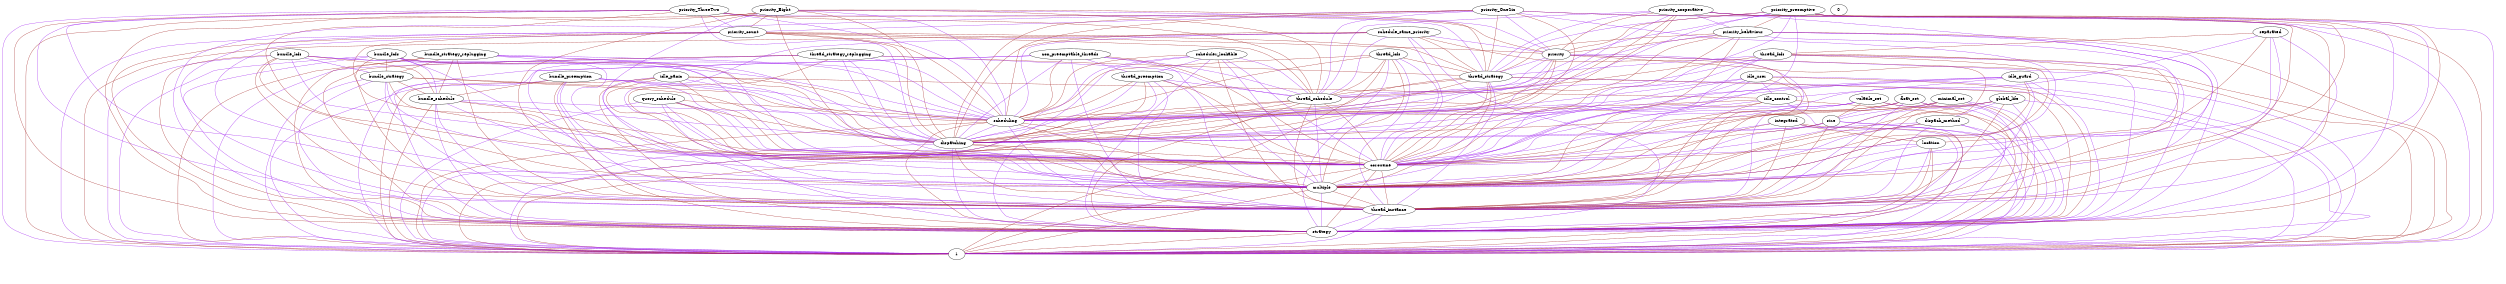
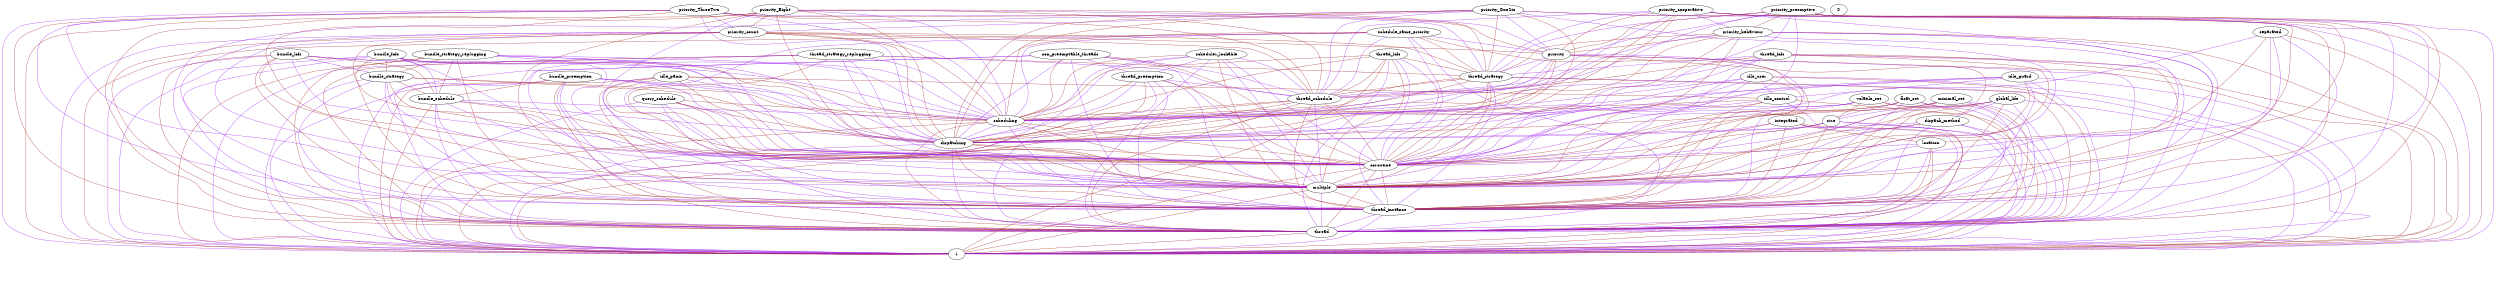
  graph {
    edge [color=purple]
    priority_ThreeTwo
    thread_instance
    multiple
    thread_strategy
    priority
    1
    thread_schedule
    priority_count
-   thread [label=strategy]
+   thread
    scheduling
    dispatching
    coroutine
    bundle_lcfs
    bundle_strategy
    bundle_schedule
    thread_preemption
    thread_lcfs
    thread_strategy_replugging
    priority_behaviour
    idle_panic
    idle_control
    separated
    location
    priority_Eight
    priority_cooperative
    size
    0
    bundle_strategy_replugging
    non_preemptable_threads
    dispach_method
    scheduler_lockable
    bundle_fcfs
    query_schedule
    volatile_set
    schedule_same_priority
    priority_OneSix
    bundle_preemption
    idle_user
    float_set
    idle_guard
    thread_fcfs
    minimal_set
    integrated
    priority_preemptive
    global_life
    priority_ThreeTwo -- thread_instance
    priority_ThreeTwo -- multiple
    priority_ThreeTwo -- thread_strategy
    priority_ThreeTwo -- priority [color=brown]
    priority_ThreeTwo -- 1
    priority_ThreeTwo -- thread_schedule [color=brown]
    priority_ThreeTwo -- priority_count
    priority_ThreeTwo -- thread [color=brown]
    priority_ThreeTwo -- scheduling
    priority_ThreeTwo -- dispatching
    priority_ThreeTwo -- coroutine [color=brown]
    thread_instance -- 1
    thread_instance -- thread
    multiple -- thread_instance [color=brown]
    multiple -- 1 [color=brown]
    multiple -- thread
    thread_strategy -- thread_instance
    thread_strategy -- multiple [color=brown]
    thread_strategy -- 1
    thread_strategy -- thread_schedule [color=brown]
    thread_strategy -- thread [color=brown]
    thread_strategy -- scheduling [color=brown]
    thread_strategy -- dispatching [color=brown]
    thread_strategy -- coroutine [color=brown]
    priority -- thread_instance [color=brown]
    priority -- multiple
    priority -- thread_strategy
    priority -- 1 [color=brown]
    priority -- thread_schedule
    priority -- thread
    priority -- scheduling
    priority -- dispatching [color=brown]
    priority -- coroutine [color=brown]
    thread_schedule -- thread_instance [color=brown]
    thread_schedule -- multiple
    thread_schedule -- 1 [color=brown]
    thread_schedule -- thread [color=brown]
    thread_schedule -- scheduling [color=brown]
    thread_schedule -- dispatching [color=brown]
    thread_schedule -- coroutine [color=brown]
    priority_count -- thread_instance
    priority_count -- multiple
    priority_count -- thread_strategy [color=brown]
    priority_count -- priority [color=brown]
    priority_count -- 1
    priority_count -- thread_schedule [color=brown]
    priority_count -- thread [color=brown]
    priority_count -- scheduling [color=brown]
    priority_count -- dispatching [color=brown]
    priority_count -- coroutine [color=brown]
    thread -- 1 [color=brown]
    scheduling -- thread_instance
    scheduling -- multiple [color=brown]
    scheduling -- 1 [color=brown]
    scheduling -- thread [color=brown]
    scheduling -- dispatching
    scheduling -- coroutine [color=brown]
    dispatching -- thread_instance [color=brown]
    dispatching -- multiple [color=brown]
    dispatching -- 1
    dispatching -- thread
    dispatching -- coroutine [color=brown]
    coroutine -- thread_instance [color=brown]
    coroutine -- multiple [color=brown]
    coroutine -- 1 [color=brown]
    coroutine -- thread [color=brown]
    bundle_lcfs -- thread_instance [color=brown]
    bundle_lcfs -- multiple [color=brown]
    bundle_lcfs -- 1
    bundle_lcfs -- thread [color=brown]
    bundle_lcfs -- scheduling
    bundle_lcfs -- dispatching
    bundle_lcfs -- coroutine
    bundle_lcfs -- bundle_strategy
    bundle_lcfs -- bundle_schedule [color=brown]
    bundle_strategy -- thread_instance
    bundle_strategy -- multiple
    bundle_strategy -- 1
    bundle_strategy -- thread
    bundle_strategy -- scheduling [color=brown]
    bundle_strategy -- dispatching [color=brown]
    bundle_strategy -- coroutine [color=brown]
    bundle_strategy -- bundle_schedule [color=brown]
    bundle_schedule -- thread_instance
    bundle_schedule -- multiple
    bundle_schedule -- 1 [color=brown]
    bundle_schedule -- thread
    bundle_schedule -- scheduling
    bundle_schedule -- dispatching
    bundle_schedule -- coroutine [color=brown]
    thread_preemption -- thread_instance
    thread_preemption -- multiple
    thread_preemption -- 1 [color=brown]
    thread_preemption -- thread_schedule
    thread_preemption -- thread
    thread_preemption -- scheduling [color=brown]
    thread_preemption -- dispatching
    thread_preemption -- coroutine [color=brown]
    thread_lcfs -- thread_instance
    thread_lcfs -- multiple [color=brown]
    thread_lcfs -- thread_strategy [color=brown]
    thread_lcfs -- 1 [color=brown]
    thread_lcfs -- thread_schedule [color=brown]
    thread_lcfs -- thread
    thread_lcfs -- scheduling [color=brown]
    thread_lcfs -- dispatching [color=brown]
    thread_lcfs -- coroutine
    thread_strategy_replugging -- thread_instance
    thread_strategy_replugging -- multiple [color=brown]
    thread_strategy_replugging -- thread_strategy [color=brown]
    thread_strategy_replugging -- 1
    thread_strategy_replugging -- thread_schedule
    thread_strategy_replugging -- thread [color=brown]
    thread_strategy_replugging -- scheduling
    thread_strategy_replugging -- dispatching
    thread_strategy_replugging -- coroutine
    priority_behaviour -- thread_instance
    priority_behaviour -- multiple
    priority_behaviour -- thread_strategy [color=brown]
    priority_behaviour -- priority [color=brown]
    priority_behaviour -- 1 [color=brown]
    priority_behaviour -- thread_schedule
    priority_behaviour -- thread
    priority_behaviour -- scheduling [color=brown]
    priority_behaviour -- dispatching [color=brown]
    priority_behaviour -- coroutine [color=brown]
    idle_panic -- thread_instance
    idle_panic -- multiple [color=brown]
    idle_panic -- 1 [color=brown]
    idle_panic -- thread [color=brown]
    idle_panic -- scheduling [color=brown]
    idle_panic -- dispatching
    idle_panic -- coroutine [color=brown]
    idle_panic -- idle_control [color=brown]
    idle_control -- thread_instance [color=brown]
    idle_control -- multiple [color=brown]
    idle_control -- 1 [color=brown]
    idle_control -- thread
    idle_control -- scheduling [color=brown]
    idle_control -- coroutine
    separated -- thread_instance
    separated -- multiple
-   separated -- thread_fcfs [color=brown]
+   separated -- 1 [color=brown]
    separated -- thread
    separated -- coroutine
    separated -- location [color=brown]
    location -- thread_instance
    location -- multiple
    location -- 1 [color=brown]
    location -- thread [color=brown]
    location -- coroutine
    priority_Eight -- thread_instance [color=brown]
    priority_Eight -- multiple
    priority_Eight -- thread_strategy [color=brown]
    priority_Eight -- priority
    priority_Eight -- 1 [color=brown]
    priority_Eight -- thread_schedule [color=brown]
    priority_Eight -- priority_count [color=brown]
    priority_Eight -- thread [color=brown]
    priority_Eight -- scheduling
    priority_Eight -- dispatching [color=brown]
    priority_Eight -- coroutine [color=brown]
    priority_cooperative -- thread_instance [color=brown]
    priority_cooperative -- multiple
    priority_cooperative -- thread_strategy
    priority_cooperative -- priority [color=brown]
    priority_cooperative -- 1 [color=brown]
    priority_cooperative -- thread_schedule
    priority_cooperative -- thread
    priority_cooperative -- scheduling
    priority_cooperative -- dispatching [color=brown]
    priority_cooperative -- coroutine [color=brown]
    priority_cooperative -- priority_behaviour
    size -- thread_instance [color=brown]
    size -- multiple
    size -- 1
    size -- thread
    size -- dispatching
    size -- coroutine [color=brown]
    bundle_strategy_replugging -- thread_instance [color=brown]
    bundle_strategy_replugging -- multiple
    bundle_strategy_replugging -- 1 [color=brown]
    bundle_strategy_replugging -- thread [color=brown]
    bundle_strategy_replugging -- scheduling
    bundle_strategy_replugging -- dispatching
    bundle_strategy_replugging -- coroutine
    bundle_strategy_replugging -- bundle_strategy [color=brown]
    bundle_strategy_replugging -- bundle_schedule [color=brown]
    non_preemptable_threads -- thread_instance
    non_preemptable_threads -- multiple
    non_preemptable_threads -- 1
    non_preemptable_threads -- thread_schedule
    non_preemptable_threads -- thread
    non_preemptable_threads -- scheduling [color=brown]
    non_preemptable_threads -- dispatching
    non_preemptable_threads -- coroutine [color=brown]
    non_preemptable_threads -- thread_preemption
    dispach_method -- thread_instance
    dispach_method -- multiple
    dispach_method -- 1
    dispach_method -- thread
    dispach_method -- dispatching
    dispach_method -- coroutine [color=brown]
    scheduler_lockable -- thread_instance [color=brown]
    scheduler_lockable -- multiple
    scheduler_lockable -- 1
    scheduler_lockable -- thread_schedule
    scheduler_lockable -- thread
    scheduler_lockable -- scheduling [color=brown]
    scheduler_lockable -- dispatching
    scheduler_lockable -- coroutine
    scheduler_lockable -- thread_preemption
    bundle_fcfs -- thread_instance [color=brown]
    bundle_fcfs -- multiple
    bundle_fcfs -- 1
    bundle_fcfs -- thread
    bundle_fcfs -- scheduling
    bundle_fcfs -- dispatching [color=brown]
    bundle_fcfs -- coroutine
    bundle_fcfs -- bundle_strategy [color=brown]
    bundle_fcfs -- bundle_schedule
    query_schedule -- thread_instance
    query_schedule -- multiple [color=brown]
    query_schedule -- 1
    query_schedule -- thread
    query_schedule -- scheduling [color=brown]
    query_schedule -- dispatching [color=brown]
    query_schedule -- coroutine
    volatile_set -- thread_instance
    volatile_set -- multiple
    volatile_set -- 1
    volatile_set -- thread [color=brown]
    volatile_set -- coroutine
    volatile_set -- size [color=brown]
    schedule_same_priority -- thread_instance [color=brown]
    schedule_same_priority -- multiple
    schedule_same_priority -- thread_strategy [color=brown]
    schedule_same_priority -- priority
    schedule_same_priority -- 1 [color=brown]
    schedule_same_priority -- thread_schedule
    schedule_same_priority -- thread
    schedule_same_priority -- scheduling
    schedule_same_priority -- dispatching [color=brown]
    schedule_same_priority -- coroutine
    priority_OneSix -- thread_instance [color=brown]
    priority_OneSix -- multiple
    priority_OneSix -- thread_strategy [color=brown]
    priority_OneSix -- priority
    priority_OneSix -- 1
    priority_OneSix -- thread_schedule
    priority_OneSix -- priority_count
    priority_OneSix -- thread
    priority_OneSix -- scheduling [color=brown]
    priority_OneSix -- dispatching [color=brown]
    priority_OneSix -- coroutine [color=brown]
    bundle_preemption -- thread_instance
    bundle_preemption -- multiple
    bundle_preemption -- 1
    bundle_preemption -- thread [color=brown]
    bundle_preemption -- scheduling
    bundle_preemption -- dispatching
    bundle_preemption -- coroutine
    bundle_preemption -- bundle_schedule [color=brown]
    idle_user -- thread_instance [color=brown]
    idle_user -- multiple
    idle_user -- 1
    idle_user -- thread [color=brown]
    idle_user -- scheduling
    idle_user -- dispatching
    idle_user -- coroutine
    idle_user -- idle_control
    float_set -- thread_instance
    float_set -- multiple [color=brown]
    float_set -- 1 [color=brown]
    float_set -- thread
    float_set -- coroutine [color=brown]
    float_set -- size
    idle_guard -- thread_instance
    idle_guard -- multiple [color=brown]
    idle_guard -- 1
    idle_guard -- thread
    idle_guard -- scheduling
    idle_guard -- dispatching
    idle_guard -- coroutine
    idle_guard -- idle_control
    thread_fcfs -- thread_instance [color=brown]
    thread_fcfs -- multiple [color=brown]
    thread_fcfs -- thread_strategy
    thread_fcfs -- 1 [color=brown]
    thread_fcfs -- thread_schedule [color=brown]
    thread_fcfs -- thread
    thread_fcfs -- scheduling
    thread_fcfs -- dispatching
    thread_fcfs -- coroutine
    minimal_set -- thread_instance [color=brown]
    minimal_set -- multiple [color=brown]
    minimal_set -- 1
    minimal_set -- thread
    minimal_set -- coroutine [color=brown]
    minimal_set -- size
    integrated -- thread_instance [color=brown]
    integrated -- multiple [color=brown]
    integrated -- 1 [color=brown]
    integrated -- thread
    integrated -- coroutine
    integrated -- location [color=brown]
    priority_preemptive -- thread_instance
    priority_preemptive -- multiple [color=brown]
    priority_preemptive -- thread_strategy
    priority_preemptive -- priority [color=brown]
    priority_preemptive -- 1
    priority_preemptive -- thread_schedule
    priority_preemptive -- thread [color=brown]
    priority_preemptive -- scheduling
    priority_preemptive -- dispatching
    priority_preemptive -- coroutine
    priority_preemptive -- priority_behaviour [color=brown]
    global_life -- thread_instance [color=brown]
    global_life -- multiple [color=brown]
    global_life -- 1
    global_life -- thread
    global_life -- dispatching [color=brown]
    global_life -- coroutine
    global_life -- dispach_method
  }
